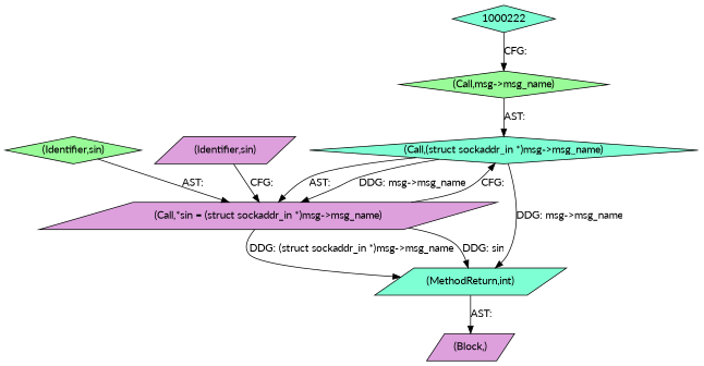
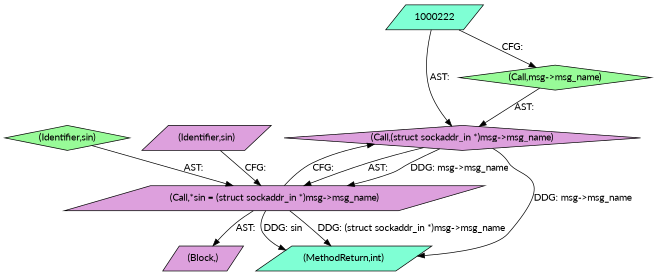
  digraph {
    fontname=Lato
    node [fillcolor=aquamarine fontname=Lato shape=diamond style=filled]
    edge [fontname=Lato]
-   n1 [label="(Call,(struct sockaddr_in *)msg->msg_name)"]
+   n1 [fillcolor=plum label="(Call,(struct sockaddr_in *)msg->msg_name)"]
    n2 [fillcolor=plum label="(Call,*sin = (struct sockaddr_in *)msg->msg_name)" shape=parallelogram]
    n3 [label="(MethodReturn,int)" shape=parallelogram]
    n4 [fillcolor=plum label="(Block,)" shape=parallelogram]
    n5 [fillcolor=palegreen label="(Call,msg->msg_name)"]
    n6 [fillcolor=palegreen label="(Identifier,sin)"]
    n7 [fillcolor=plum label="(Identifier,sin)" shape=parallelogram]
-   1000222
+   1000222 [shape=parallelogram]
    n1 -> n2 [label="AST: "]
    n1 -> n2 [label="DDG: msg->msg_name"]
    n1 -> n3 [label="DDG: msg->msg_name"]
    n2 -> n1 [label="CFG: "]
    n2 -> n3 [label="DDG: (struct sockaddr_in *)msg->msg_name"]
    n2 -> n3 [label="DDG: sin"]
-   n3 -> n4 [label="AST: "]
+   n2 -> n4 [label="AST: "]
    n5 -> n1 [label="AST: "]
    n6 -> n2 [label="AST: "]
    n7 -> n2 [label="CFG: "]
+   1000222 -> n1 [label="AST: "]
    1000222 -> n5 [label="CFG: "]
  }
